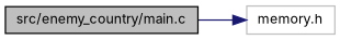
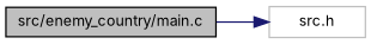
  digraph {
    rankdir=LR
    fontname=Inter
    node [fontname=Inter fontsize=10 shape=record style=filled]
    n1 [color=black fillcolor=grey75 fontcolor=black height=0.2 label="src/enemy_country/main.c" width=0.4]
-   n2 [color=grey75 fillcolor=white height=0.2 label="memory.h" width=0.4]
+   n2 [color=grey75 fillcolor=white height=0.2 label="src.h" width=0.4]
    n1 -> n2 [color=midnightblue fontname=Inter fontsize=10 labelfontname=Helvetica labelfontsize=10 style=solid]
  }
